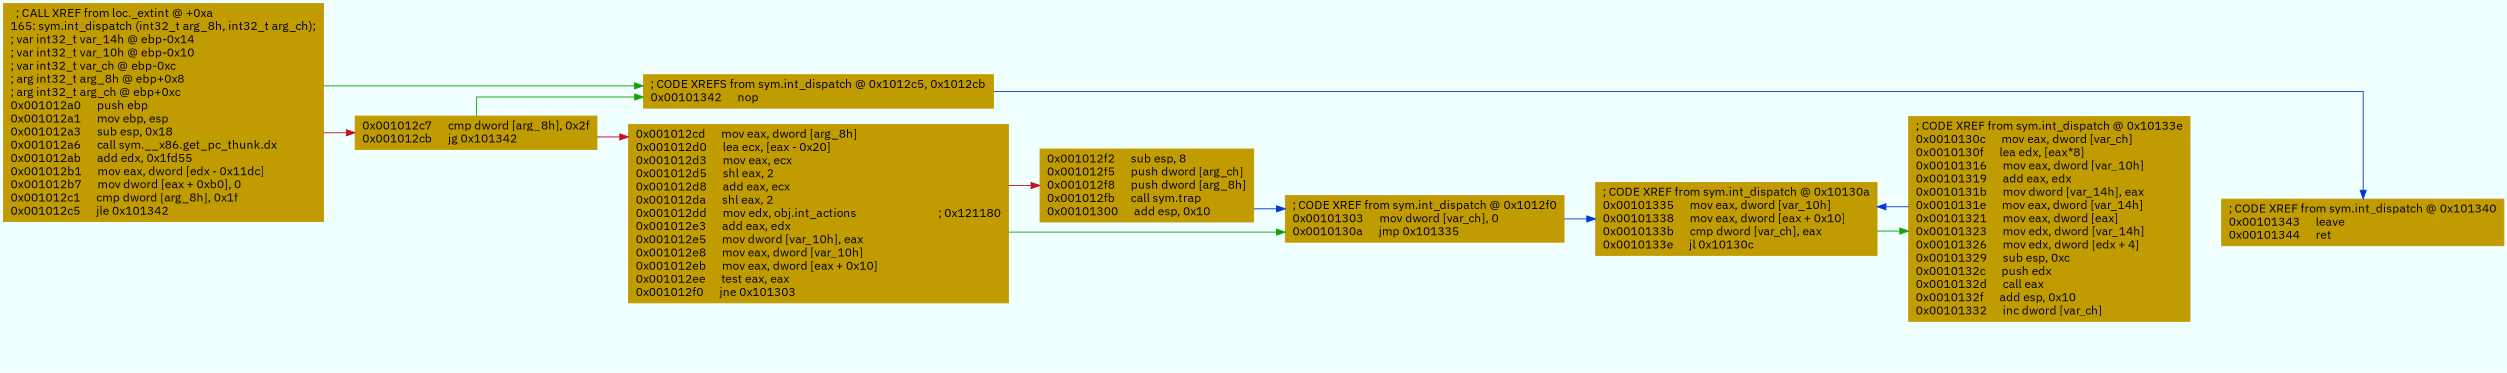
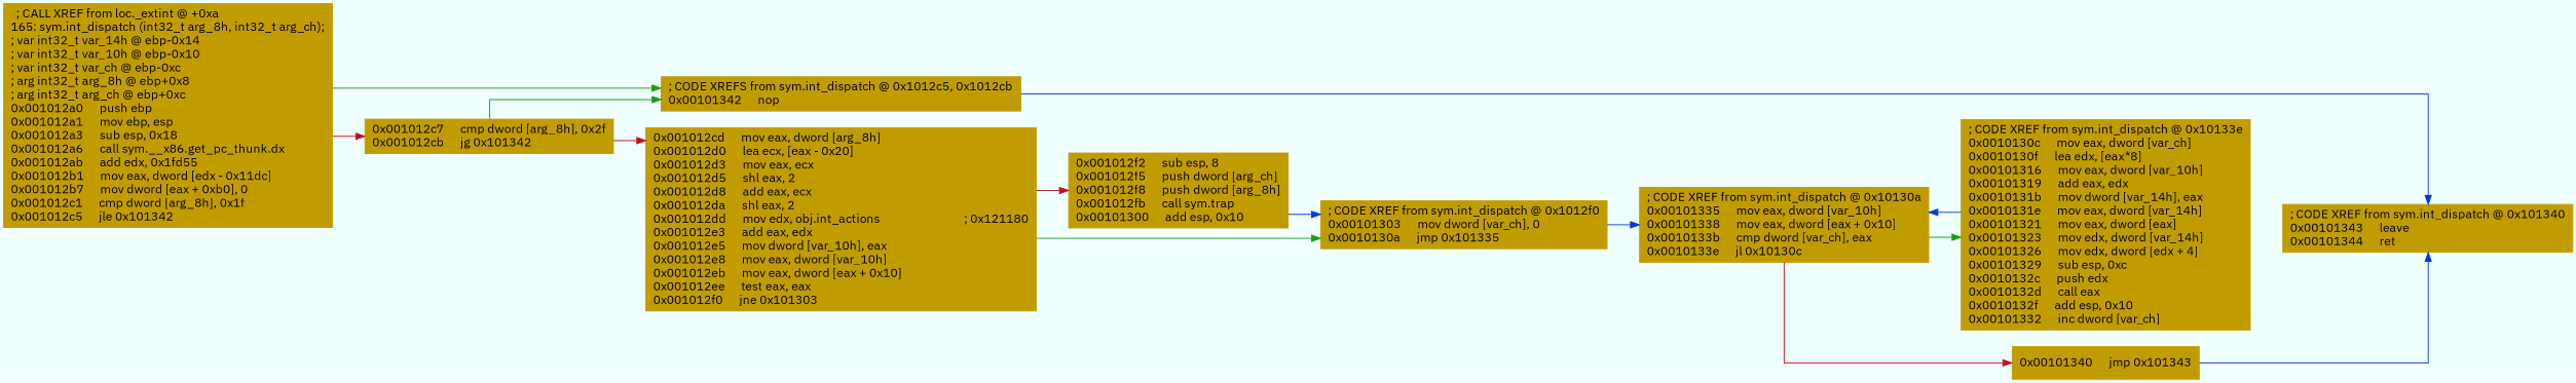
  digraph {
    bgcolor=azure
    fontname="IBM Plex Sans"
    fontsize=8
    splines=ortho
    rankdir=LR
    node [color="#c19c00" fillcolor="#c19c00" fontname="IBM Plex Sans" shape=box style=filled]
    edge [arrowhead=normal color="#0037da" fontname="IBM Plex Sans"]
    n1 [label="  ; CALL XREF from loc._extint @ +0xa\l165: sym.int_dispatch (int32_t arg_8h, int32_t arg_ch);\l; var int32_t var_14h @ ebp-0x14\l; var int32_t var_10h @ ebp-0x10\l; var int32_t var_ch @ ebp-0xc\l; arg int32_t arg_8h @ ebp+0x8\l; arg int32_t arg_ch @ ebp+0xc\l0x001012a0      push ebp\l0x001012a1      mov ebp, esp\l0x001012a3      sub esp, 0x18\l0x001012a6      call sym.__x86.get_pc_thunk.dx\l0x001012ab      add edx, 0x1fd55\l0x001012b1      mov eax, dword [edx - 0x11dc]\l0x001012b7      mov dword [eax + 0xb0], 0\l0x001012c1      cmp dword [arg_8h], 0x1f\l0x001012c5      jle 0x101342\l"]
    n2 [label="0x001012c7      cmp dword [arg_8h], 0x2f\l0x001012cb      jg 0x101342\l"]
    n3 [label="; CODE XREFS from sym.int_dispatch @ 0x1012c5, 0x1012cb\l0x00101342      nop\l"]
    n4 [label="0x001012cd      mov eax, dword [arg_8h]\l0x001012d0      lea ecx, [eax - 0x20]\l0x001012d3      mov eax, ecx\l0x001012d5      shl eax, 2\l0x001012d8      add eax, ecx\l0x001012da      shl eax, 2\l0x001012dd      mov edx, obj.int_actions                               ; 0x121180\l0x001012e3      add eax, edx\l0x001012e5      mov dword [var_10h], eax\l0x001012e8      mov eax, dword [var_10h]\l0x001012eb      mov eax, dword [eax + 0x10]\l0x001012ee      test eax, eax\l0x001012f0      jne 0x101303\l"]
    n5 [label="0x001012f2      sub esp, 8\l0x001012f5      push dword [arg_ch]\l0x001012f8      push dword [arg_8h]\l0x001012fb      call sym.trap\l0x00101300      add esp, 0x10\l"]
    n6 [label="; CODE XREF from sym.int_dispatch @ 0x1012f0\l0x00101303      mov dword [var_ch], 0\l0x0010130a      jmp 0x101335\l"]
    n7 [label="; CODE XREF from sym.int_dispatch @ 0x10130a\l0x00101335      mov eax, dword [var_10h]\l0x00101338      mov eax, dword [eax + 0x10]\l0x0010133b      cmp dword [var_ch], eax\l0x0010133e      jl 0x10130c\l"]
    n8 [label="; CODE XREF from sym.int_dispatch @ 0x10133e\l0x0010130c      mov eax, dword [var_ch]\l0x0010130f      lea edx, [eax*8]\l0x00101316      mov eax, dword [var_10h]\l0x00101319      add eax, edx\l0x0010131b      mov dword [var_14h], eax\l0x0010131e      mov eax, dword [var_14h]\l0x00101321      mov eax, dword [eax]\l0x00101323      mov edx, dword [var_14h]\l0x00101326      mov edx, dword [edx + 4]\l0x00101329      sub esp, 0xc\l0x0010132c      push edx\l0x0010132d      call eax\l0x0010132f      add esp, 0x10\l0x00101332      inc dword [var_ch]\l"]
+   n9 [label="0x00101340      jmp 0x101343\l"]
    n10 [label="; CODE XREF from sym.int_dispatch @ 0x101340\l0x00101343      leave\l0x00101344      ret\l"]
    n1 -> n2 [color="#c50f1f"]
    n1 -> n3 [color="#13a10e"]
    n2 -> n3 [color="#13a10e"]
    n2 -> n4 [color="#c50f1f"]
    n3 -> n10
    n4 -> n5 [color="#c50f1f"]
    n4 -> n6 [color="#13a10e"]
    n5 -> n6
    n6 -> n7
    n7 -> n8 [color="#13a10e"]
+   n7 -> n9 [color="#c50f1f"]
    n8 -> n7
+   n9 -> n10
  }
